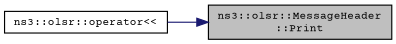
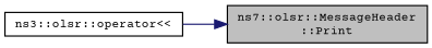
  digraph {
    rankdir=RL
    fontname="Courier Prime"
    node [color=black fontname="Courier Prime" fontsize=10 shape=record style=filled]
-   n1 [fillcolor=grey75 fontcolor=black height=0.2 label="ns3::olsr::MessageHeader\l::Print" width=0.4]
+   n1 [fillcolor=grey75 fontcolor=black height=0.2 label="ns7::olsr::MessageHeader\l::Print" width=0.4]
    n2 [fillcolor=white height=0.2 label="ns3::olsr::operator\<\<" width=0.4]
    n1 -> n2 [color=midnightblue dir=back fontname="Courier Prime" fontsize=10 labelfontname=Helvetica labelfontsize=10 style=solid]
  }
